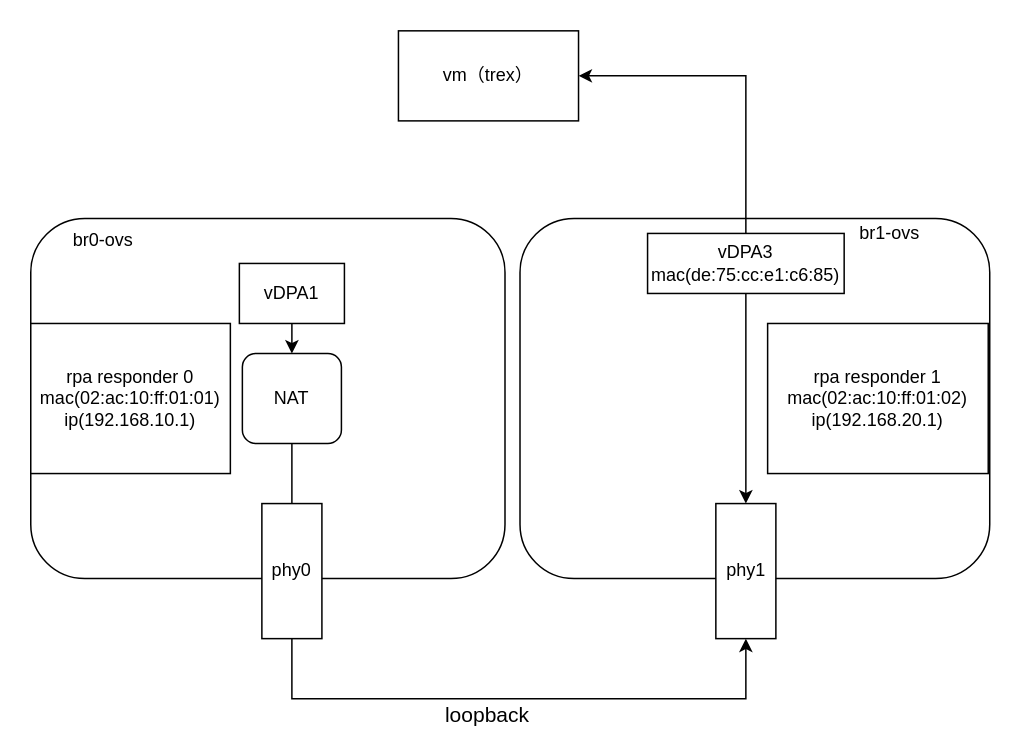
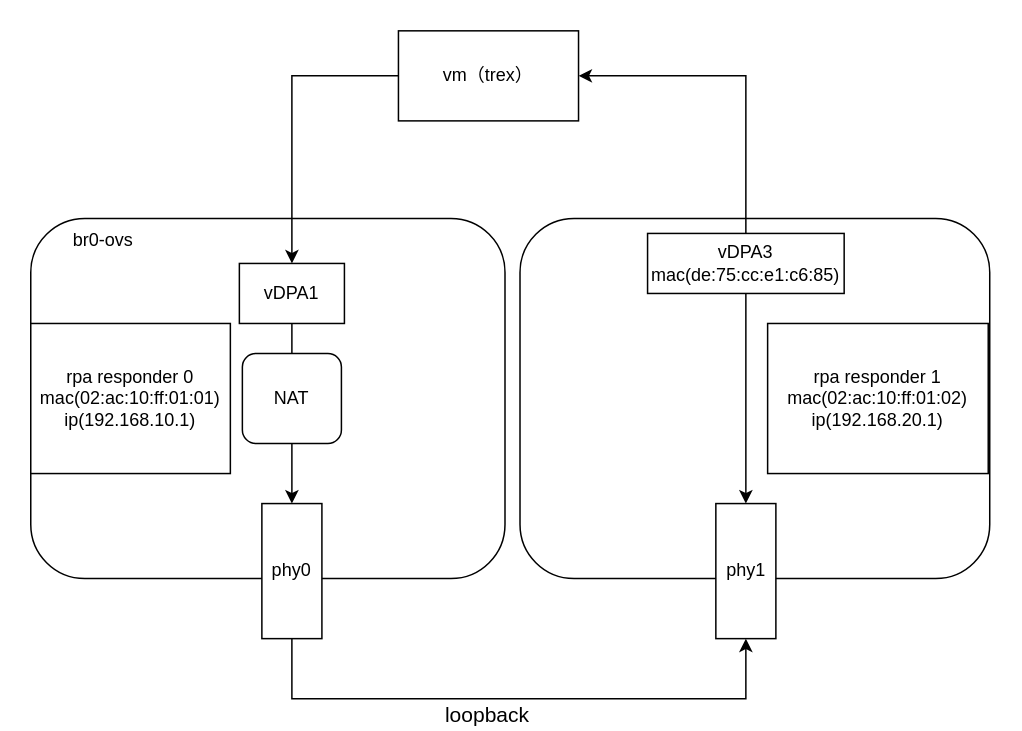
  <mxCell id="0" />
  <mxCell id="1" parent="0" />
  <mxCell id="2" value="" style="rounded=1;whiteSpace=wrap;html=1;" vertex="1" parent="1"><mxGeometry x="20" y="145" width="316" height="240" as="geometry" /></mxCell>
  <mxCell id="3" value="" style="rounded=1;whiteSpace=wrap;html=1;" vertex="1" parent="1"><mxGeometry x="346" y="145" width="313" height="240" as="geometry" /></mxCell>
  <mxCell id="4" style="edgeStyle=orthogonalEdgeStyle;rounded=0;orthogonalLoop=1;jettySize=auto;html=1;exitX=1;exitY=0.5;exitDx=0;exitDy=0;entryX=0.5;entryY=0;entryDx=0;entryDy=0;startArrow=classic;startFill=1;endArrow=none;endFill=0;" edge="1" parent="1" source="5" target="14"><mxGeometry relative="1" as="geometry" /></mxCell>
  <mxCell id="5" value="vm（trex）" style="rounded=0;whiteSpace=wrap;html=1;" parent="1" vertex="1"><mxGeometry x="265" y="20" width="120" height="60" as="geometry" /></mxCell>
  <mxCell id="6" value="phy0" style="rounded=0;whiteSpace=wrap;html=1;" vertex="1" parent="1"><mxGeometry x="174" y="335" width="40" height="90" as="geometry" /></mxCell>
  <mxCell id="7" style="edgeStyle=orthogonalEdgeStyle;rounded=0;orthogonalLoop=1;jettySize=auto;html=1;exitX=0.5;exitY=1;exitDx=0;exitDy=0;entryX=0.5;entryY=1;entryDx=0;entryDy=0;startArrow=classic;startFill=1;endArrow=none;endFill=0;" edge="1" parent="1" source="10" target="6"><mxGeometry relative="1" as="geometry"><Array as="points"><mxPoint x="441" y="465" /><mxPoint x="247" y="465" /></Array></mxGeometry></mxCell>
  <mxCell id="8" value="&lt;font style=&quot;font-size: 14px&quot;&gt;loopback&lt;/font&gt;" style="edgeLabel;html=1;align=center;verticalAlign=middle;resizable=0;points=[];" vertex="1" connectable="0" parent="7"><mxGeometry x="0.225" y="1" relative="1" as="geometry"><mxPoint x="21" y="9" as="offset" /></mxGeometry></mxCell>
  <mxCell id="9" style="edgeStyle=orthogonalEdgeStyle;rounded=0;orthogonalLoop=1;jettySize=auto;html=1;exitX=0.5;exitY=0;exitDx=0;exitDy=0;entryX=0.5;entryY=1;entryDx=0;entryDy=0;startArrow=classic;startFill=1;endArrow=none;endFill=0;" edge="1" parent="1" source="10" target="14"><mxGeometry relative="1" as="geometry" /></mxCell>
  <mxCell id="10" value="phy1" style="rounded=0;whiteSpace=wrap;html=1;" vertex="1" parent="1"><mxGeometry x="476.5" y="335" width="40" height="90" as="geometry" /></mxCell>
- <mxCell id="12" style="edgeStyle=orthogonalEdgeStyle;rounded=0;orthogonalLoop=1;jettySize=auto;html=1;exitX=0.5;exitY=1;exitDx=0;exitDy=0;entryX=0.5;entryY=0;entryDx=0;entryDy=0;startArrow=none;startFill=0;endArrow=classic;endFill=1;" edge="1" parent="1" source="13" target="18"><mxGeometry relative="1" as="geometry" /></mxCell>
+ <mxCell id="11" style="edgeStyle=orthogonalEdgeStyle;rounded=0;orthogonalLoop=1;jettySize=auto;html=1;exitX=0.5;exitY=0;exitDx=0;exitDy=0;entryX=0;entryY=0.5;entryDx=0;entryDy=0;startArrow=classic;startFill=1;endArrow=none;endFill=0;" edge="1" parent="1" source="13" target="5"><mxGeometry relative="1" as="geometry" /></mxCell>
+ <mxCell id="12" style="edgeStyle=orthogonalEdgeStyle;rounded=0;orthogonalLoop=1;jettySize=auto;html=1;exitX=0.5;exitY=1;exitDx=0;exitDy=0;entryX=0.5;entryY=0;entryDx=0;entryDy=0;startArrow=none;startFill=0;endArrow=none;endFill=1;" edge="1" parent="1" source="13" target="18"><mxGeometry relative="1" as="geometry" /></mxCell>
  <mxCell id="13" value="vDPA1&lt;br&gt;" style="rounded=0;whiteSpace=wrap;html=1;" vertex="1" parent="1"><mxGeometry x="159" y="175" width="70" height="40" as="geometry" /></mxCell>
  <mxCell id="14" value="vDPA3&lt;br&gt;mac(de:75:cc:e1:c6:85)" style="rounded=0;whiteSpace=wrap;html=1;" vertex="1" parent="1"><mxGeometry x="431" y="155" width="131" height="40" as="geometry" /></mxCell>
  <mxCell id="15" value="rpa responder 0&lt;br&gt;mac(02:ac:10:ff:01:01)&lt;br&gt;ip(192.168.10.1)" style="rounded=0;whiteSpace=wrap;html=1;" vertex="1" parent="1"><mxGeometry x="20" y="215" width="133" height="100" as="geometry" /></mxCell>
  <mxCell id="16" value="rpa responder 1&lt;br&gt;mac(02:ac:10:ff:01:02)&lt;br&gt;ip(192.168.20.1)" style="rounded=0;whiteSpace=wrap;html=1;" vertex="1" parent="1"><mxGeometry x="511" y="215" width="147" height="100" as="geometry" /></mxCell>
- <mxCell id="17" style="edgeStyle=orthogonalEdgeStyle;rounded=0;orthogonalLoop=1;jettySize=auto;html=1;exitX=0.5;exitY=1;exitDx=0;exitDy=0;entryX=0.5;entryY=0;entryDx=0;entryDy=0;startArrow=none;startFill=0;endArrow=none;endFill=1;" edge="1" parent="1" source="18" target="6"><mxGeometry relative="1" as="geometry"><mxPoint x="194" y="335" as="targetPoint" /></mxGeometry></mxCell>
+ <mxCell id="17" style="edgeStyle=orthogonalEdgeStyle;rounded=0;orthogonalLoop=1;jettySize=auto;html=1;exitX=0.5;exitY=1;exitDx=0;exitDy=0;entryX=0.5;entryY=0;entryDx=0;entryDy=0;startArrow=none;startFill=0;endArrow=classic;endFill=1;" edge="1" parent="1" source="18" target="6"><mxGeometry relative="1" as="geometry"><mxPoint x="194" y="335" as="targetPoint" /></mxGeometry></mxCell>
  <mxCell id="18" value="NAT" style="rounded=1;whiteSpace=wrap;html=1;" vertex="1" parent="1"><mxGeometry x="161" y="235" width="66" height="60" as="geometry" /></mxCell>
  <mxCell id="19" value="br0-ovs" style="text;html=1;align=center;verticalAlign=middle;resizable=0;points=[];autosize=1;" vertex="1" parent="1"><mxGeometry x="38" y="150" width="60" height="20" as="geometry" /></mxCell>
- <mxCell id="20" value="br1-ovs" style="text;html=1;align=center;verticalAlign=middle;resizable=0;points=[];autosize=1;" vertex="1" parent="1"><mxGeometry x="562" y="145" width="60" height="20" as="geometry" /></mxCell>
